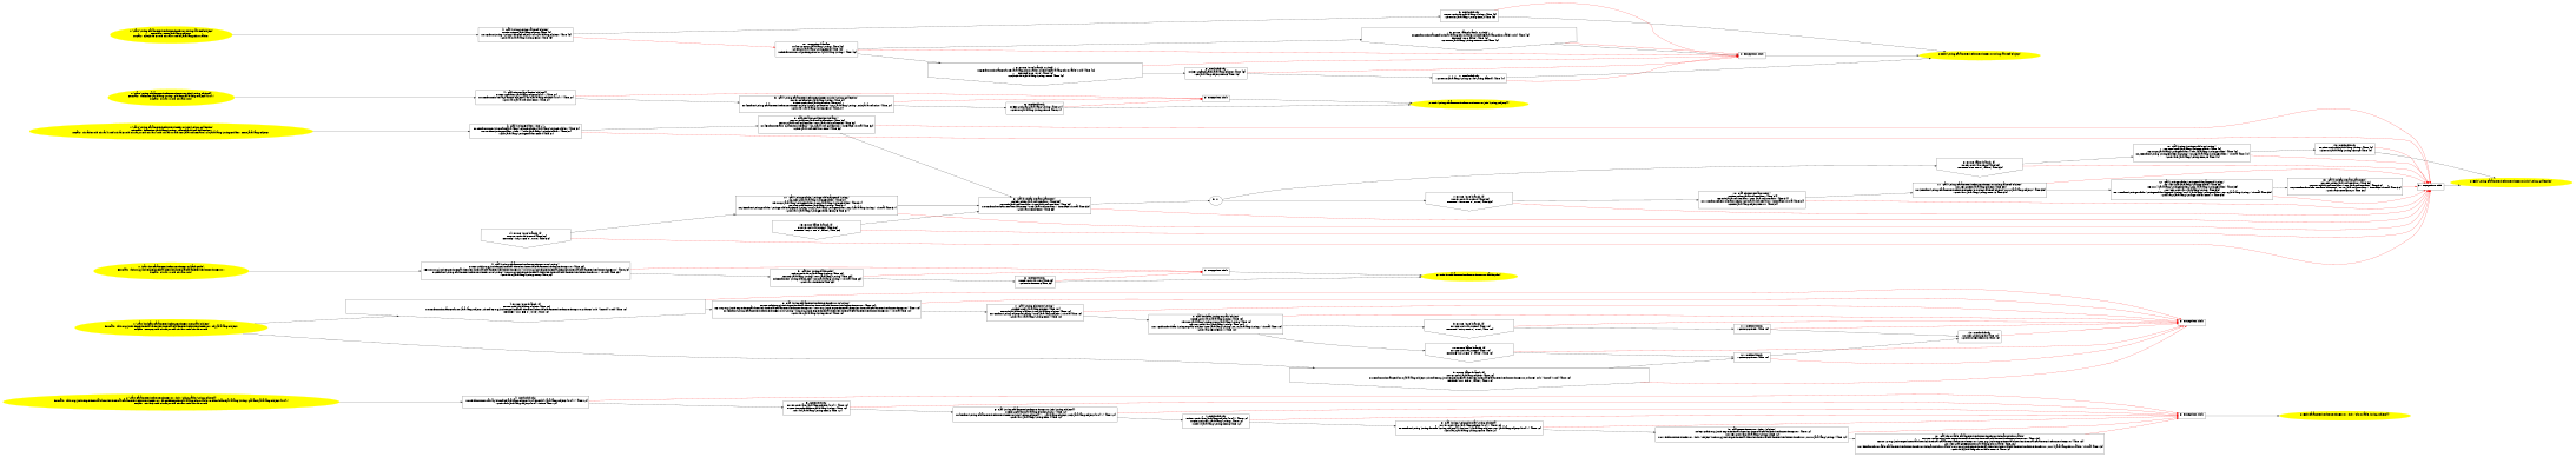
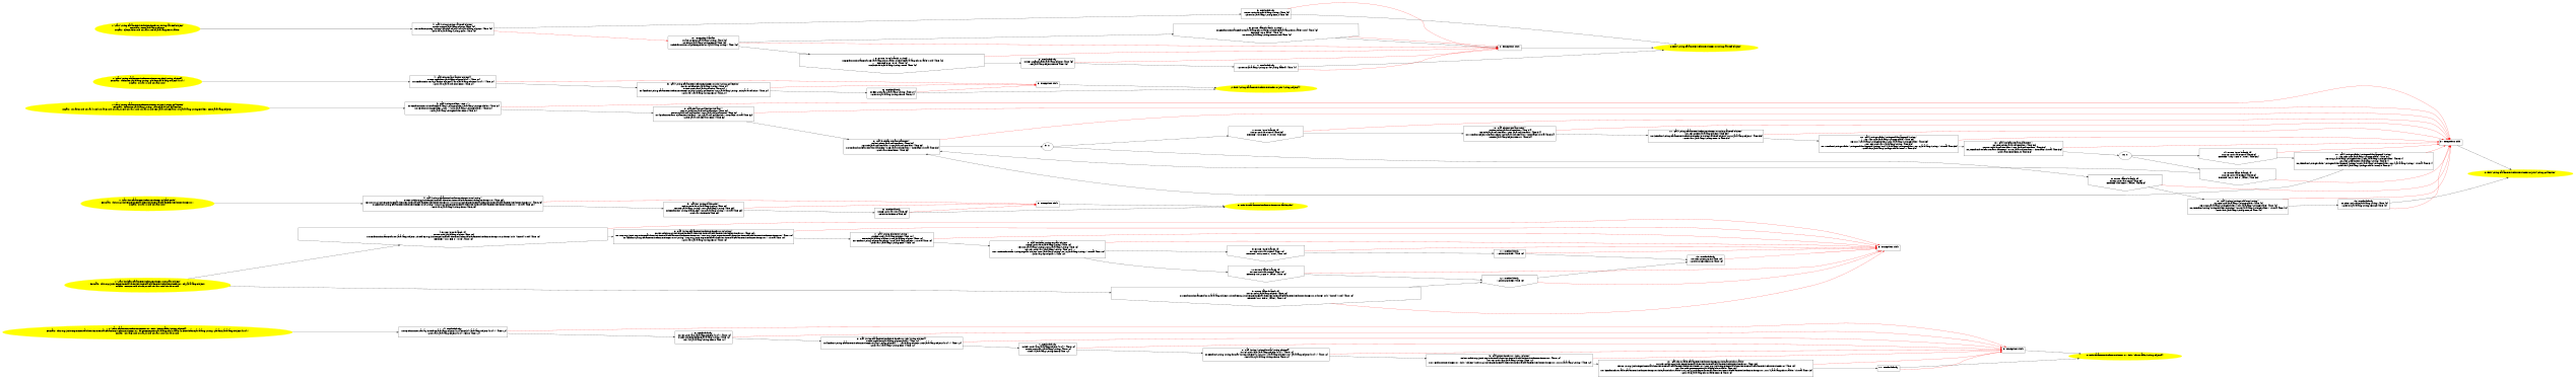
  digraph {
    rankdir=LR
    node [shape=box]
    n1 [color=yellow label="1: Start ParameterizedAssertionError.<init>(Throwable,String,Object[])\nFormals:  this:org.junit.experimental.theories.internal.ParameterizedAssertionError* targetException:java.lang.Throwable* methodName:java.lang.String* params:java.lang.Object*[_*_](*)\nLocals:  $irvar3:void $irvar2:void $irvar1:void $irvar0:void \n  " style=filled shape=""]
    n2 [label="4:  method_body \n   n$0=_fun___new_array(sizeof(t=java.lang.Object*[_*_];len=[2]):java.lang.Object*[_*_](*)) [line 12]\n  *&$irvar0:java.lang.Object*[_*_](*)=n$0 [line 12]\n "]
    n3 [label="3:  exceptions sink \n  "]
    n4 [label="5:  method_body \n   n$1=*&$irvar0:java.lang.Object*[_*_](*) [line 12]\n  n$2=*&methodName:java.lang.String* [line 12]\n  *n$1[0]:java.lang.String*=n$2 [line 12]\n "]
    n5 [color=yellow label="2: Exit ParameterizedAssertionError.<init>(Throwable,String,Object[]) \n  " style=filled shape=""]
    n6 [label="6:  Call String ParameterizedAssertionError.join(String,Object[]) \n   n$3=*&params:java.lang.Object*[_*_](*) [line 12]\n  n$4=_fun_String ParameterizedAssertionError.join(String,Object[])(\", \":java.lang.Object*,n$3:java.lang.Object*[_*_](*)) [line 12]\n  *&$irvar1:java.lang.String*=n$4 [line 12]\n "]
    n7 [label="7:  method_body \n   n$5=*&$irvar0:java.lang.Object*[_*_](*) [line 12]\n  n$6=*&$irvar1:java.lang.String* [line 12]\n  *n$5[1]:java.lang.String*=n$6 [line 12]\n "]
    n8 [label="8:  Call String String.format(String,Object[]) \n   n$7=*&$irvar0:java.lang.Object*[_*_](*) [line 12]\n  n$8=_fun_String String.format(String,Object[])(\"%s(%s)\":java.lang.Object*,n$7:java.lang.Object*[_*_](*)) [line 12]\n  *&$irvar2:java.lang.String*=n$8 [line 12]\n "]
    n9 [label="9:  Call AssertionError.<init>(Object) \n   n$9=*&this:org.junit.experimental.theories.internal.ParameterizedAssertionError* [line 12]\n  n$10=*&$irvar2:java.lang.String* [line 12]\n  n$11=_fun_AssertionError.<init>(Object)(n$9:org.junit.experimental.theories.internal.ParameterizedAssertionError*,n$10:java.lang.String*) [line 12]\n "]
    n10 [label="10:  Call Throwable ParameterizedAssertionError.initCause(Throwable) \n   n$12=*&this:org.junit.experimental.theories.internal.ParameterizedAssertionError* [line 13]\n  _=*n$12:org.junit.experimental.theories.internal.ParameterizedAssertionError*(root org.junit.experimental.theories.internal.ParameterizedAssertionError) [line 13]\n  n$14=*&targetException:java.lang.Throwable* [line 13]\n  n$15=_fun_Throwable ParameterizedAssertionError.initCause(Throwable)(n$12:org.junit.experimental.theories.internal.ParameterizedAssertionError*,n$14:java.lang.Throwable*) virtual [line 13]\n  *&$irvar3:java.lang.Throwable*=n$15 [line 13]\n "]
+   n11 [label="11:  method_body \n  "]
    n12 [color=yellow label="1: Start boolean ParameterizedAssertionError.equals(Object)\nFormals:  this:org.junit.experimental.theories.internal.ParameterizedAssertionError* obj:java.lang.Object*\nLocals:  $T0_26:void $irvar2:void $irvar1:void $irvar0:void \n  " style=filled shape=""]
    n13 [label="4: Prune (true branch, if) \n   n$0=*&obj:java.lang.Object* [line 18]\n  n$1=_fun___instanceof(n$0:java.lang.Object*,sizeof(t=org.junit.experimental.theories.internal.ParameterizedAssertionError;sub_t=( sub )(instof)):void) [line 18]\n  PRUNE(!(n$1 == 0), true); [line 18]\n " shape=invhouse]
    n14 [label="5: Prune (false branch, if) \n   n$0=*&obj:java.lang.Object* [line 18]\n  n$1=_fun___instanceof(n$0:java.lang.Object*,sizeof(t=org.junit.experimental.theories.internal.ParameterizedAssertionError;sub_t=( sub )(instof)):void) [line 18]\n  PRUNE((n$1 == 0), false); [line 18]\n " shape=invhouse]
    n15 [label="3:  exceptions sink \n  "]
    n16 [label="6:  Call String ParameterizedAssertionError.toString() \n   n$2=*&this:org.junit.experimental.theories.internal.ParameterizedAssertionError* [line 18]\n  _=*n$2:org.junit.experimental.theories.internal.ParameterizedAssertionError*(root org.junit.experimental.theories.internal.ParameterizedAssertionError) [line 18]\n  n$4=_fun_String ParameterizedAssertionError.toString()(n$2:org.junit.experimental.theories.internal.ParameterizedAssertionError*) virtual [line 18]\n  *&$irvar0:java.lang.String*=n$4 [line 18]\n "]
-   n17 [label="12:  method_body \n   *&$T0_26:int=0 [line 18]\n "]
+   n17 [label="12:  method_body \n   *&$T0_26:int=0 [line 18]\n " shape=invhouse]
    n18 [label="7:  Call String Object.toString() \n   n$5=*&obj:java.lang.Object* [line 18]\n  _=*n$5:java.lang.Object*(root java.lang.Object) [line 18]\n  n$7=_fun_String Object.toString()(n$5:java.lang.Object*) virtual [line 18]\n  *&$irvar1:java.lang.String*=n$7 [line 18]\n "]
    n19 [label="13:  method_body \n   n$13=*&$T0_26:int [line 18]\n  *&return:_Bool=n$13 [line 18]\n "]
    n20 [label="8:  Call boolean String.equals(Object) \n   n$8=*&$irvar0:java.lang.String* [line 18]\n  _=*n$8:java.lang.String*(root java.lang.String) [line 18]\n  n$10=*&$irvar1:java.lang.String* [line 18]\n  n$11=_fun_boolean String.equals(Object)(n$8:java.lang.String*,n$10:java.lang.String*) virtual [line 18]\n  *&$irvar2:_Bool=n$11 [line 18]\n "]
    n21 [label="9: Prune (true branch, if) \n   n$12=*&$irvar2:_Bool [line 18]\n  PRUNE(!(n$12 == 0), true); [line 18]\n " shape=invhouse]
    n22 [label="10: Prune (false branch, if) \n   n$12=*&$irvar2:_Bool [line 18]\n  PRUNE((n$12 == 0), false); [line 18]\n " shape=invhouse]
    n23 [label="11:  method_body \n   *&$T0_26:int=1 [line 18]\n "]
    n24 [color=yellow label="1: Start int ParameterizedAssertionError.hashCode()\nFormals:  this:org.junit.experimental.theories.internal.ParameterizedAssertionError*\nLocals:  $irvar1:void $irvar0:void \n  " style=filled shape=""]
    n25 [label="4:  Call String ParameterizedAssertionError.toString() \n   n$0=*&this:org.junit.experimental.theories.internal.ParameterizedAssertionError* [line 23]\n  _=*n$0:org.junit.experimental.theories.internal.ParameterizedAssertionError*(root org.junit.experimental.theories.internal.ParameterizedAssertionError) [line 23]\n  n$2=_fun_String ParameterizedAssertionError.toString()(n$0:org.junit.experimental.theories.internal.ParameterizedAssertionError*) virtual [line 23]\n  *&$irvar0:java.lang.String*=n$2 [line 23]\n "]
    n26 [label="3:  exceptions sink \n  "]
    n27 [label="5:  Call int String.hashCode() \n   n$3=*&$irvar0:java.lang.String* [line 23]\n  _=*n$3:java.lang.String*(root java.lang.String) [line 23]\n  n$5=_fun_int String.hashCode()(n$3:java.lang.String*) virtual [line 23]\n  *&$irvar1:int=n$5 [line 23]\n "]
    n28 [color=yellow label="2: Exit int ParameterizedAssertionError.hashCode() \n  " style=filled shape=""]
    n29 [label="6:  method_body \n   n$6=*&$irvar1:int [line 23]\n  *&return:int=n$6 [line 23]\n "]
    n30 [color=yellow label="1: Start String ParameterizedAssertionError.join(String,Collection)\nFormals:  delimiter:java.lang.String* values:java.util.Collection*\nLocals:  $irvar5:void $irvar4:void $irvar3:void $irvar2:void $irvar1:void $irvar0:void iter:java.util.Iterator* sb:java.lang.StringBuilder* next:java.lang.Object* \n  " style=filled shape=""]
    n31 [label="4:  Call StringBuilder.<init>() \n   n$0=_fun___new(sizeof(t=java.lang.StringBuilder):java.lang.StringBuilder*) [line 31]\n  n$1=_fun_StringBuilder.<init>()(n$0:java.lang.StringBuilder*) [line 31]\n  *&sb:java.lang.StringBuilder*=n$0 [line 31]\n "]
    n32 [label="3:  exceptions sink \n  "]
    n33 [label="5:  Call Iterator Collection.iterator() \n   n$2=*&values:java.util.Collection* [line 32]\n  _=*n$2:java.util.Collection*(root java.util.Collection) [line 32]\n  n$4=_fun_Iterator Collection.iterator()(n$2:java.util.Collection*) interface virtual [line 32]\n  *&iter:java.util.Iterator*=n$4 [line 32]\n "]
    n34 [color=yellow label="2: Exit String ParameterizedAssertionError.join(String,Collection) \n  " style=filled shape=""]
    n35 [label="6:  Call boolean Iterator.hasNext() \n   n$5=*&iter:java.util.Iterator* [line 33]\n  _=*n$5:java.util.Iterator*(root java.util.Iterator) [line 33]\n  n$7=_fun_boolean Iterator.hasNext()(n$5:java.util.Iterator*) interface virtual [line 33]\n  *&$irvar0:_Bool=n$7 [line 33]\n "]
    n36 [label="9: + \n  " shape=""]
    n37 [label="7: Prune (true branch, if) \n   n$8=*&$irvar0:_Bool [line 33]\n  PRUNE(!(n$8 == 0), true); [line 33]\n " shape=invhouse]
    n38 [label="8: Prune (false branch, if) \n   n$8=*&$irvar0:_Bool [line 33]\n  PRUNE((n$8 == 0), false); [line 33]\n " shape=invhouse]
    n39 [label="10:  Call Object Iterator.next() \n   n$9=*&iter:java.util.Iterator* [line 34]\n  _=*n$9:java.util.Iterator*(root java.util.Iterator) [line 34]\n  n$11=_fun_Object Iterator.next()(n$9:java.util.Iterator*) interface virtual [line 34]\n  *&next:java.lang.Object*=n$11 [line 34]\n "]
    n40 [label="18:  Call String StringBuilder.toString() \n   n$26=*&sb:java.lang.StringBuilder* [line 40]\n  _=*n$26:java.lang.StringBuilder*(root java.lang.StringBuilder) [line 40]\n  n$28=_fun_String StringBuilder.toString()(n$26:java.lang.StringBuilder*) virtual [line 40]\n  *&$irvar5:java.lang.String*=n$28 [line 40]\n "]
    n41 [label="11:  Call String ParameterizedAssertionError.stringValueOf(Object) \n   n$12=*&next:java.lang.Object* [line 35]\n  n$13=_fun_String ParameterizedAssertionError.stringValueOf(Object)(n$12:java.lang.Object*) [line 35]\n  *&$irvar1:java.lang.String*=n$13 [line 35]\n "]
    n42 [label="12:  Call StringBuilder StringBuilder.append(String) \n   n$14=*&sb:java.lang.StringBuilder* [line 35]\n  _=*n$14:java.lang.StringBuilder*(root java.lang.StringBuilder) [line 35]\n  n$16=*&$irvar1:java.lang.String* [line 35]\n  n$17=_fun_StringBuilder StringBuilder.append(String)(n$14:java.lang.StringBuilder*,n$16:java.lang.String*) virtual [line 35]\n  *&$irvar2:java.lang.StringBuilder*=n$17 [line 35]\n "]
    n43 [label="19:  method_body \n   n$29=*&$irvar5:java.lang.String* [line 40]\n  *&return:java.lang.String*=n$29 [line 40]\n "]
    n44 [label="13:  Call boolean Iterator.hasNext() \n   n$18=*&iter:java.util.Iterator* [line 36]\n  _=*n$18:java.util.Iterator*(root java.util.Iterator) [line 36]\n  n$20=_fun_boolean Iterator.hasNext()(n$18:java.util.Iterator*) interface virtual [line 36]\n  *&$irvar3:_Bool=n$20 [line 36]\n "]
+   n45 [label="16: + \n  " shape=""]
    n46 [label="14: Prune (true branch, if) \n   n$21=*&$irvar3:_Bool [line 36]\n  PRUNE(!(n$21 == 0), true); [line 36]\n " shape=invhouse]
    n47 [label="15: Prune (false branch, if) \n   n$21=*&$irvar3:_Bool [line 36]\n  PRUNE((n$21 == 0), false); [line 36]\n " shape=invhouse]
    n48 [label="17:  Call StringBuilder StringBuilder.append(String) \n   n$22=*&sb:java.lang.StringBuilder* [line 37]\n  _=*n$22:java.lang.StringBuilder*(root java.lang.StringBuilder) [line 37]\n  n$24=*&delimiter:java.lang.String* [line 37]\n  n$25=_fun_StringBuilder StringBuilder.append(String)(n$22:java.lang.StringBuilder*,n$24:java.lang.String*) virtual [line 37]\n  *&$irvar4:java.lang.StringBuilder*=n$25 [line 37]\n "]
    n49 [color=yellow label="1: Start String ParameterizedAssertionError.join(String,Object[])\nFormals:  delimiter:java.lang.String* params:java.lang.Object*[_*_](*)\nLocals:  $irvar1:void $irvar0:void \n  " style=filled shape=""]
    n50 [label="4:  Call List Arrays.asList(Object[]) \n   n$0=*&params:java.lang.Object*[_*_](*) [line 27]\n  n$1=_fun_List Arrays.asList(Object[])(n$0:java.lang.Object*[_*_](*)) [line 27]\n  *&$irvar0:java.util.List*=n$1 [line 27]\n "]
    n51 [label="3:  exceptions sink \n  "]
    n52 [label="5:  Call String ParameterizedAssertionError.join(String,Collection) \n   n$2=*&delimiter:java.lang.String* [line 27]\n  n$3=*&$irvar0:java.util.List* [line 27]\n  n$4=_fun_String ParameterizedAssertionError.join(String,Collection)(n$2:java.lang.String*,n$3:java.util.List*) [line 27]\n  *&$irvar1:java.lang.String*=n$4 [line 27]\n "]
    n53 [color=yellow label="2: Exit String ParameterizedAssertionError.join(String,Object[]) \n  " style=filled shape=""]
    n54 [label="6:  method_body \n   n$5=*&$irvar1:java.lang.String* [line 27]\n  *&return:java.lang.String*=n$5 [line 27]\n "]
    n55 [color=yellow label="1: Start String ParameterizedAssertionError.stringValueOf(Object)\nFormals:  next:java.lang.Object*\nLocals:  CatchVar5:void $irvar0:void e:java.lang.Throwable* \n  " style=filled shape=""]
    n56 [label="4:  Call String String.valueOf(Object) \n   n$0=*&next:java.lang.Object* [line 45]\n  n$1=_fun_String String.valueOf(Object)(n$0:java.lang.Object*) [line 45]\n  *&$irvar0:java.lang.String*=n$1 [line 45]\n "]
    n57 [label="5:  method_body \n   n$2=*&$irvar0:java.lang.String* [line 45]\n  *&return:java.lang.String*=n$2 [line 45]\n "]
    n58 [label="10:  exception handler \n   n$4=*&return:java.lang.String* [line 46]\n  *&return:java.lang.String*=null [line 46]\n  n$5=_fun___unwrap_exception(n$4:java.lang.String*) [line 46]\n "]
    n59 [color=yellow label="2: Exit String ParameterizedAssertionError.stringValueOf(Object) \n  " style=filled shape=""]
    n60 [label="3:  exceptions sink \n  "]
    n61 [label="8: Prune (true branch, switch) \n   n$6=_fun___instanceof(n$5:java.lang.Throwable*,sizeof(t=java.lang.Throwable):void) [line 46]\n  PRUNE(n$6, true); [line 46]\n  *&CatchVar5:java.lang.String*=n$5 [line 46]\n " shape=invhouse]
    n62 [label="9: Prune (false branch, switch) \n   n$6=_fun___instanceof(n$5:java.lang.Throwable*,sizeof(t=java.lang.Throwable):void) [line 46]\n  PRUNE(!n$6, false); [line 46]\n  *&return:java.lang.String*=EXN n$5 [line 46]\n " shape=invhouse]
    n63 [label="6:  method_body \n   n$3=*&CatchVar5:java.lang.Object* [line 46]\n  *&e:java.lang.Object*=n$3 [line 46]\n "]
    n64 [label="7:  method_body \n   *&return:java.lang.String*=\"[toString failed]\" [line 47]\n "]
    n1 -> n2
    n2 -> n3 [color=red]
    n2 -> n4
    n3 -> n5
    n4 -> n3 [color=red]
    n4 -> n6
    n6 -> n3 [color=red]
    n6 -> n7
    n7 -> n3 [color=red]
    n7 -> n8
    n8 -> n3 [color=red]
    n8 -> n9
    n9 -> n3 [color=red]
    n9 -> n10
    n10 -> n3 [color=red]
+   n10 -> n11
+   n11 -> n3 [color=red]
+   n11 -> n5
    n12 -> n13
    n12 -> n14
    n13 -> n15 [color=red]
    n13 -> n16
    n14 -> n15 [color=red]
    n14 -> n17
    n16 -> n15 [color=red]
    n16 -> n18
    n17 -> n15 [color=red]
    n17 -> n19
    n18 -> n15 [color=red]
    n18 -> n20
    n19 -> n15 [color=red]
    n20 -> n15 [color=red]
    n20 -> n21
    n20 -> n22
    n21 -> n15 [color=red]
    n21 -> n23
    n22 -> n15 [color=red]
    n22 -> n17
    n23 -> n15 [color=red]
    n23 -> n19
    n24 -> n25
    n25 -> n26 [color=red]
    n25 -> n27
    n26 -> n28
    n27 -> n26 [color=red]
    n27 -> n29
    n29 -> n26 [color=red]
    n29 -> n28
    n30 -> n31
    n31 -> n32 [color=red]
    n31 -> n33
    n32 -> n34
    n33 -> n32 [color=red]
    n33 -> n35
    n35 -> n32 [color=red]
    n35 -> n36
    n36 -> n37
    n36 -> n38
    n37 -> n32 [color=red]
    n37 -> n39
    n38 -> n32 [color=red]
    n38 -> n40
    n39 -> n32 [color=red]
    n39 -> n41
    n40 -> n32 [color=red]
    n40 -> n43
    n41 -> n32 [color=red]
    n41 -> n42
    n42 -> n32 [color=red]
    n42 -> n44
    n43 -> n32 [color=red]
    n43 -> n34
    n44 -> n32 [color=red]
+   n44 -> n45
+   n45 -> n46
+   n45 -> n47
    n46 -> n32 [color=red]
    n46 -> n48
    n47 -> n32 [color=red]
    n47 -> n35
    n48 -> n32 [color=red]
    n48 -> n35
    n49 -> n50
    n50 -> n51 [color=red]
    n50 -> n52
    n51 -> n53
    n52 -> n51 [color=red]
    n52 -> n54
    n54 -> n51 [color=red]
    n54 -> n53
    n55 -> n56
    n56 -> n57
    n56 -> n58 [color=red]
    n57 -> n59
    n57 -> n60 [color=red]
    n58 -> n60 [color=red]
    n58 -> n61
    n58 -> n62
    n60 -> n59
    n61 -> n60 [color=red]
    n61 -> n63
    n62 -> n60
    n62 -> n60 [color=red]
    n63 -> n60 [color=red]
    n63 -> n64
    n64 -> n59
    n64 -> n60 [color=red]
  }
